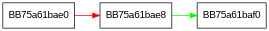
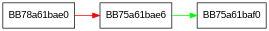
  digraph {
    fontname="Liberation Sans"
    rankdir=LR
    splines=ortho
    node [fontname="Liberation Sans" shape=box]
    edge [fontname="Liberation Sans"]
-   BB75a61bae0
-   BB75a61bae8
+   BB75a61bae0 [label=BB78a61bae0]
+   BB75a61bae8 [label=BB75a61bae6]
    BB75a61baf0
    BB75a61bae0 -> BB75a61bae8 [color=red]
    BB75a61bae8 -> BB75a61baf0 [color=green]
  }
